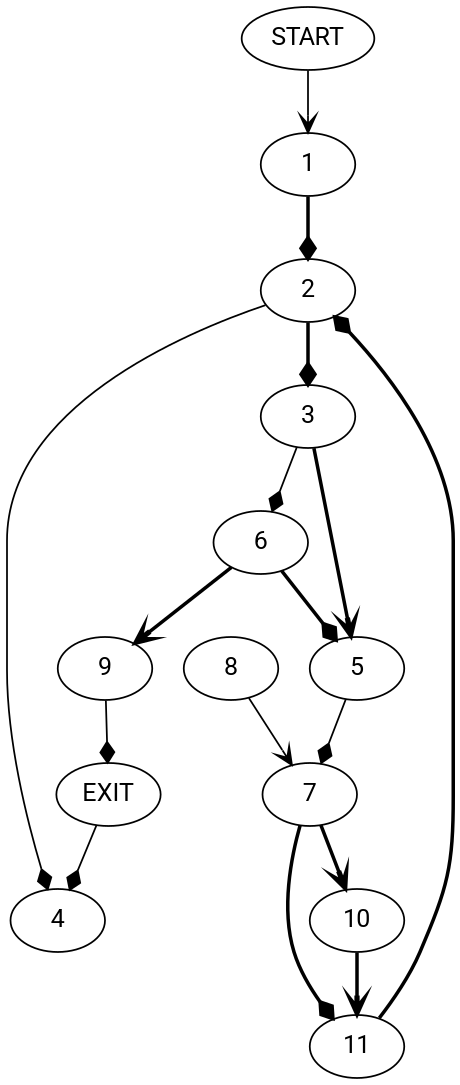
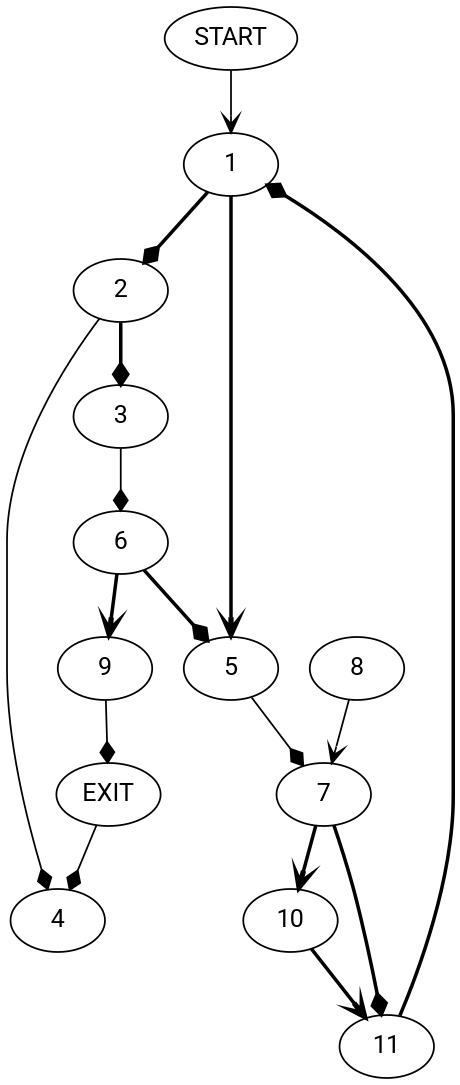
  digraph {
    fontname=Roboto
    node [fontname=Roboto]
    edge [arrowhead=diamond fontname=Roboto style=bold]
    n1 [label=START]
    1
    2
    n4 [label=EXIT]
    4
    3
    5
    6
    7
    9
    10
    11
    8
    n1 -> 1 [arrowhead=vee style=solid]
    1 -> 2
    2 -> 4 [style=solid]
    2 -> 3
    n4 -> 4 [style=solid]
-   3 -> 5 [arrowhead=vee]
+   1 -> 5 [arrowhead=vee]
    3 -> 6 [style=solid]
    5 -> 7 [style=solid]
    6 -> 5
    6 -> 9 [arrowhead=vee]
    7 -> 10 [arrowhead=vee]
    7 -> 11
    9 -> n4 [style=solid]
    10 -> 11 [arrowhead=vee]
-   11 -> 2
+   11 -> 1
    8 -> 7 [arrowhead=vee style=solid]
  }
